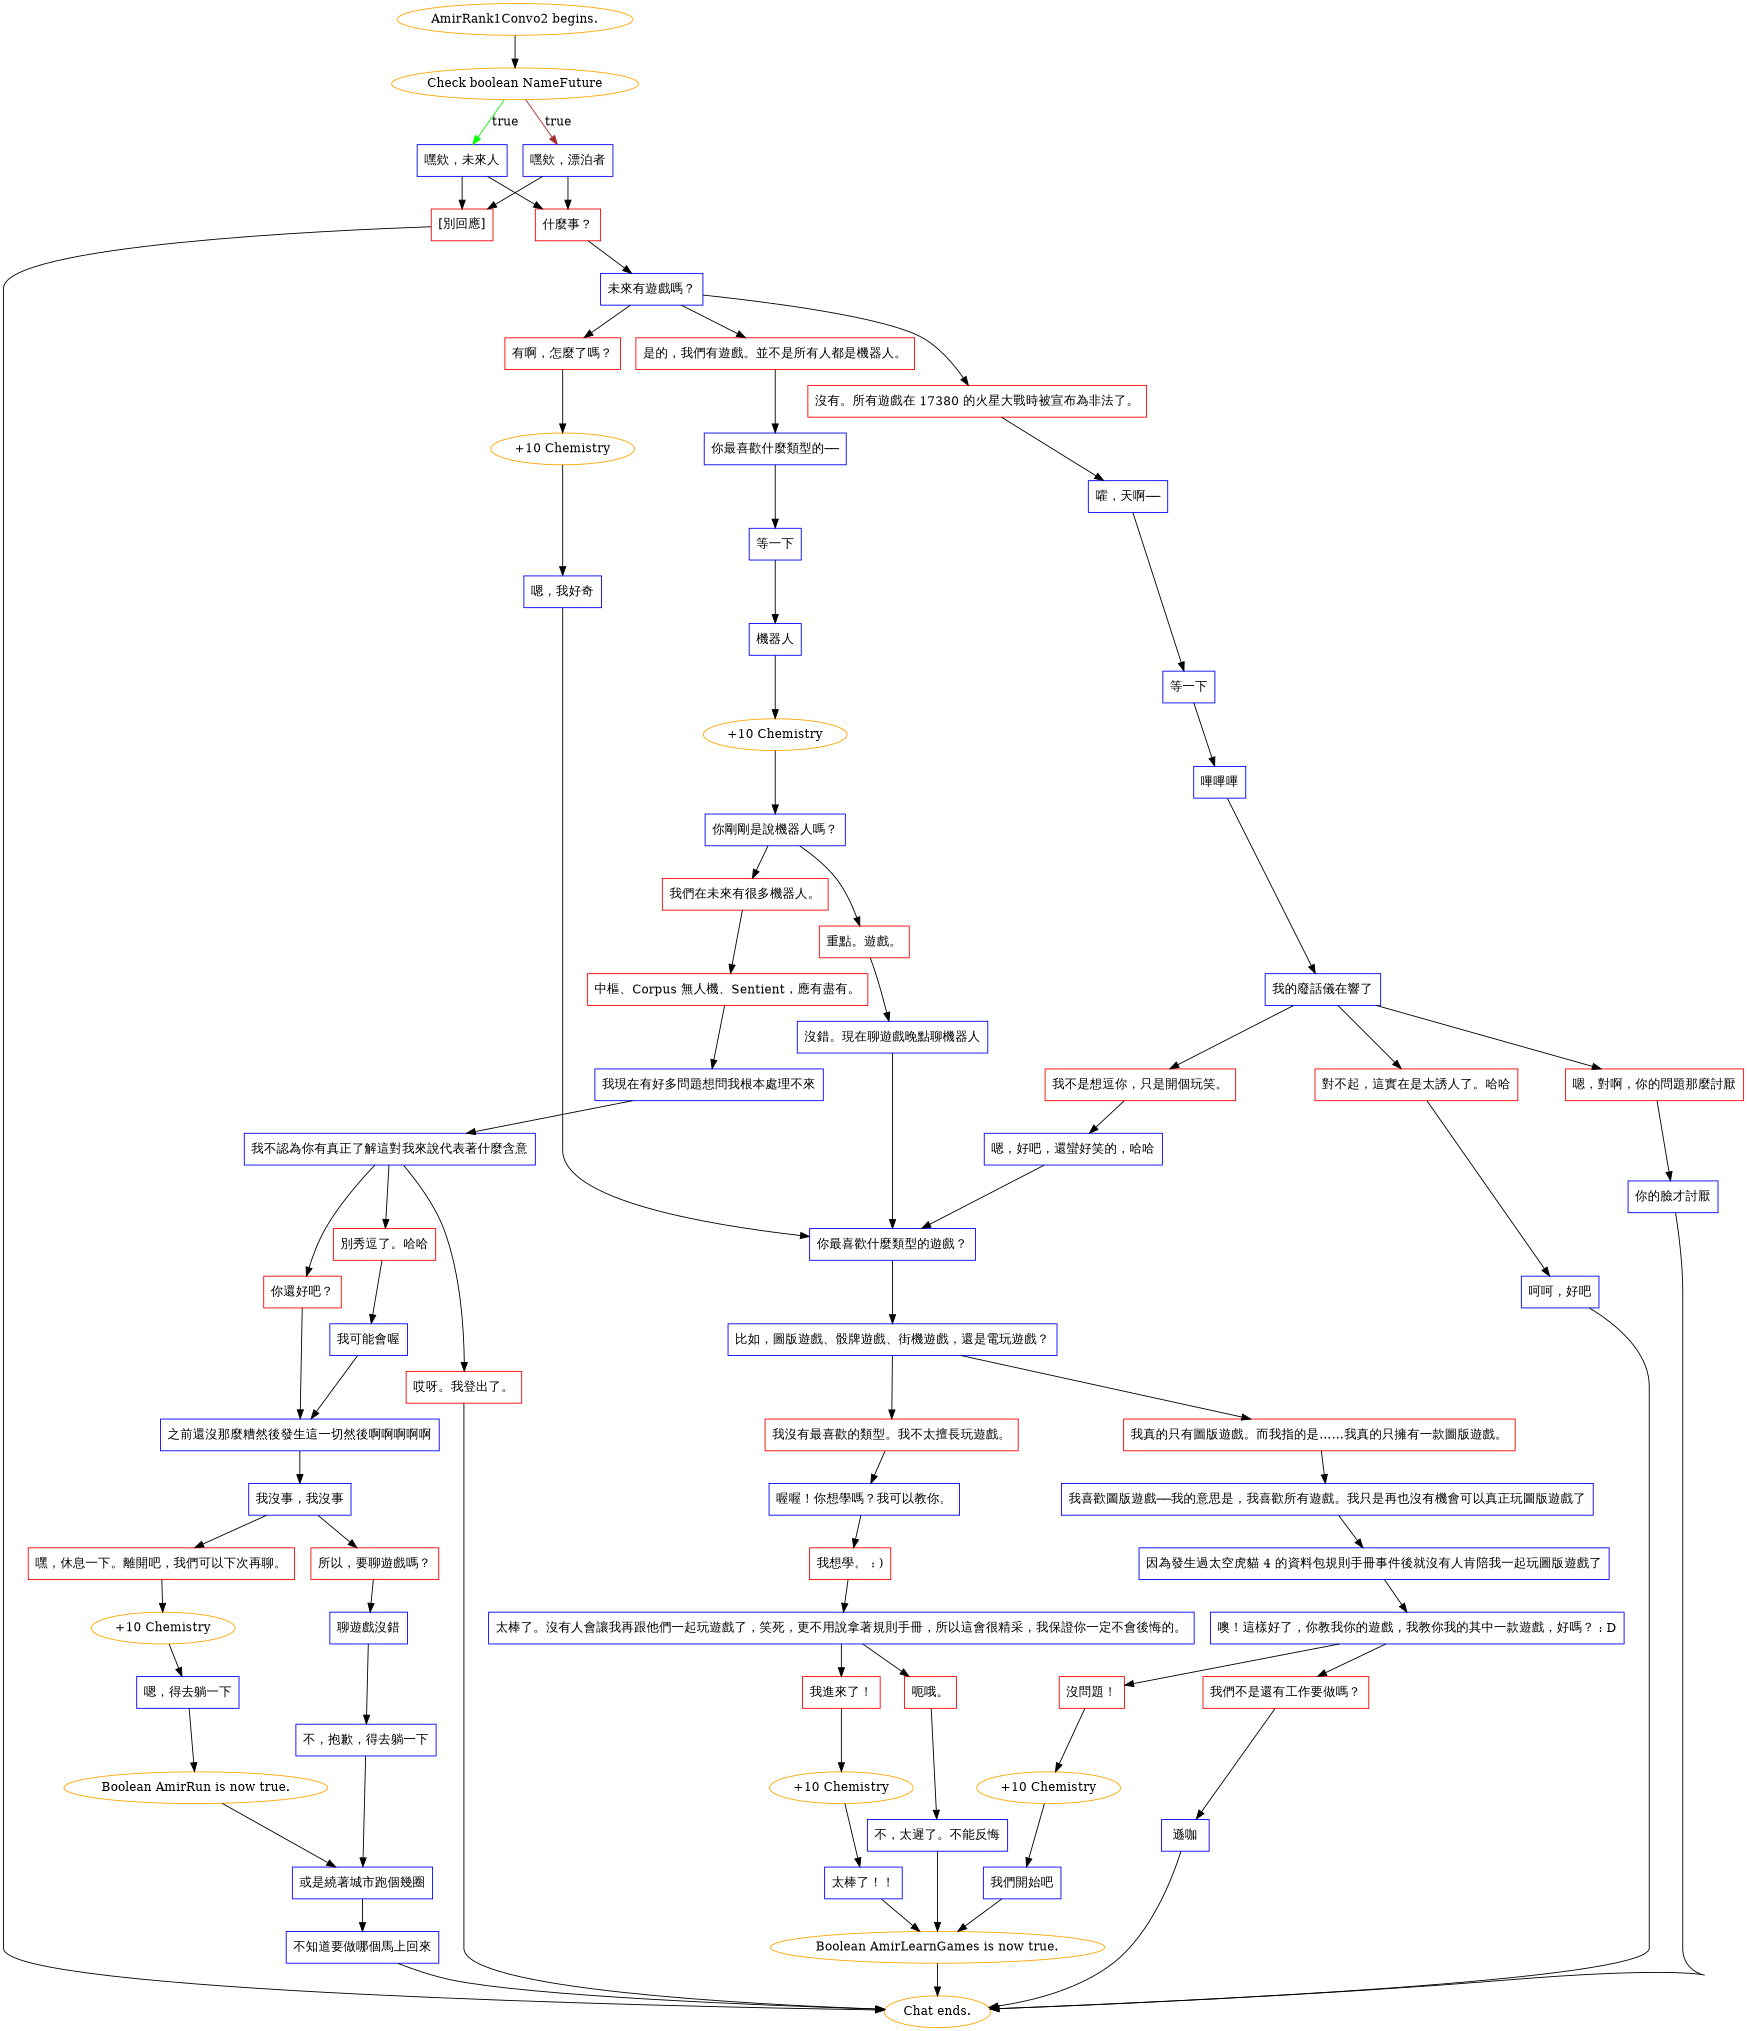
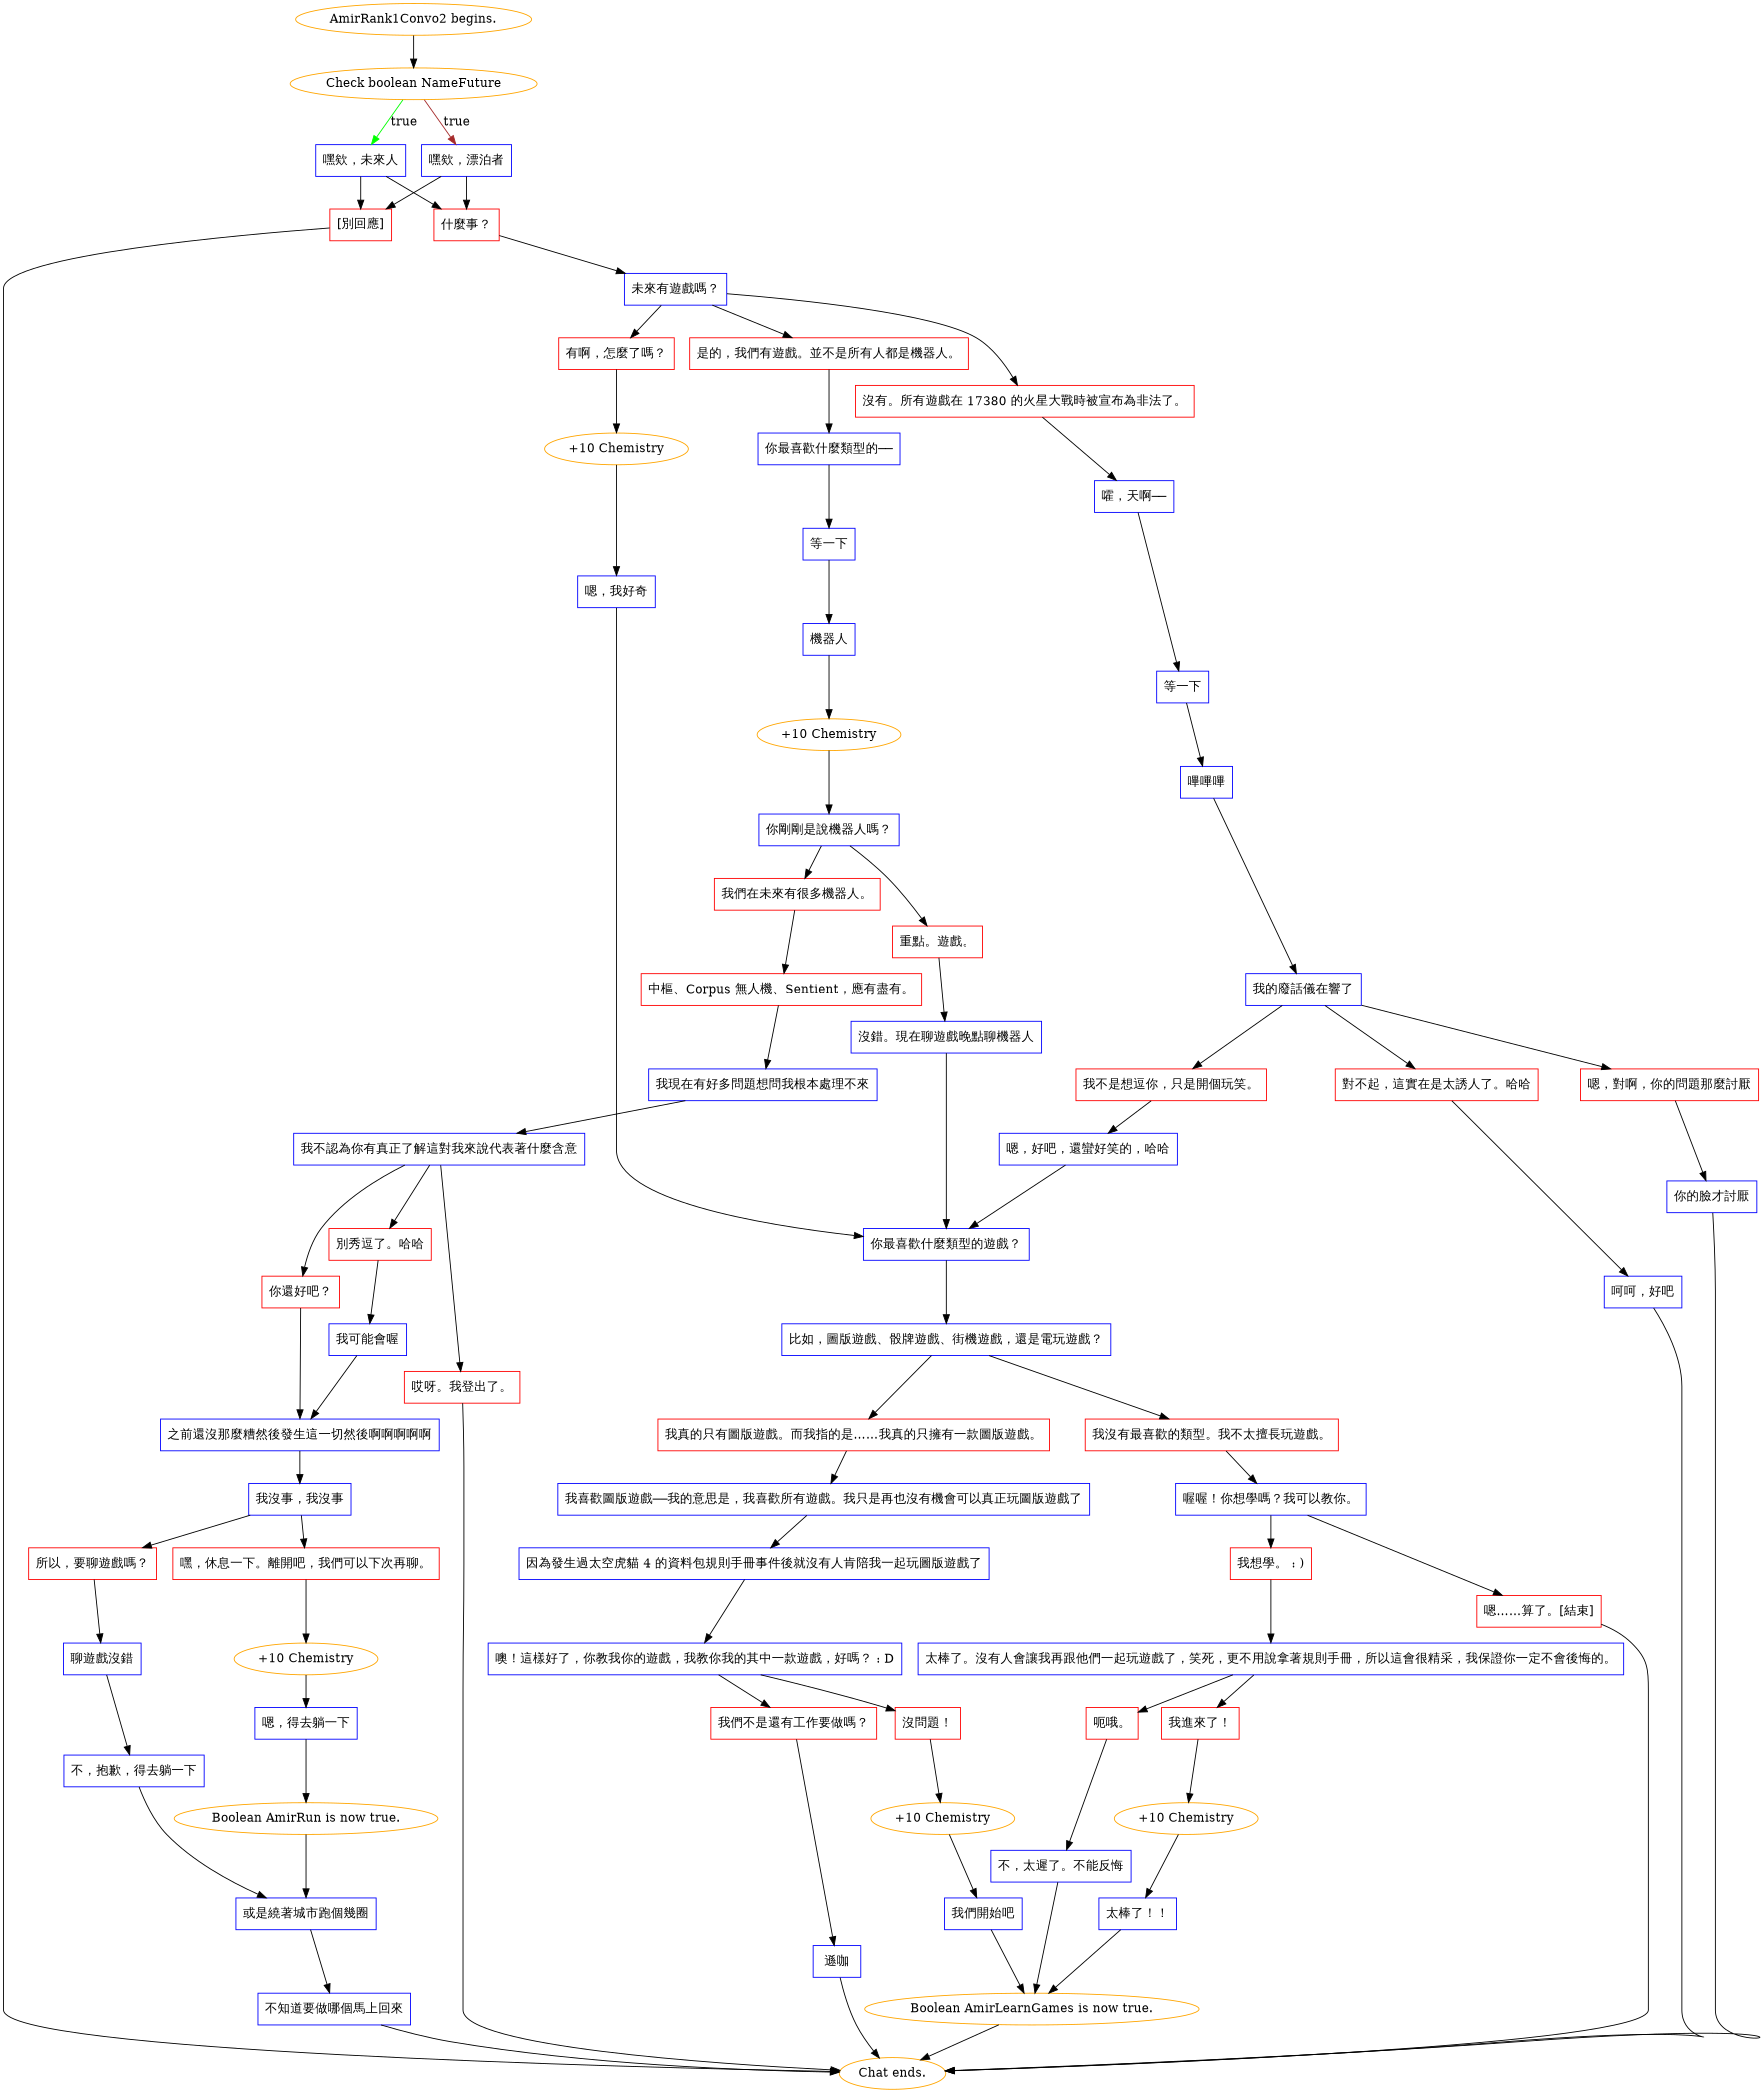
  digraph {
    node [color=blue shape=box]
    "AmirRank1Convo2 begins." [color=orange shape=""]
    n2 [color=orange label="Check boolean NameFuture" shape=""]
    n3 [label="嘿欸，未來人"]
    n4 [label="嘿欸，漂泊者"]
    n5 [color=red label="什麼事？"]
    n6 [color=red label="[別回應]"]
    n7 [label="未來有遊戲嗎？"]
    "Chat ends." [color=orange shape=""]
    n9 [color=red label="沒有。所有遊戲在 17380 的火星大戰時被宣布為非法了。"]
    n10 [color=red label="有啊，怎麼了嗎？"]
    n11 [color=red label="是的，我們有遊戲。並不是所有人都是機器人。"]
    n12 [label="嚯，天啊──"]
    n13 [color=orange label="+10 Chemistry" shape=""]
    n14 [label="你最喜歡什麼類型的──"]
    n15 [label="等一下"]
    n16 [label="嗯，我好奇"]
    n17 [label="等一下"]
    n18 [label="嗶嗶嗶"]
    n19 [label="你最喜歡什麼類型的遊戲？"]
    n20 [label="機器人"]
    n21 [label="我的廢話儀在響了"]
    n22 [label="比如，圖版遊戲、骰牌遊戲、街機遊戲，還是電玩遊戲？"]
    n23 [color=orange label="+10 Chemistry" shape=""]
    n24 [color=red label="嗯，對啊，你的問題那麼討厭"]
    n25 [color=red label="對不起，這實在是太誘人了。哈哈"]
    n26 [color=red label="我不是想逗你，只是開個玩笑。"]
    n27 [color=red label="我真的只有圖版遊戲。而我指的是……我真的只擁有一款圖版遊戲。"]
    n28 [color=red label="我沒有最喜歡的類型。我不太擅長玩遊戲。"]
    n29 [label="你剛剛是說機器人嗎？"]
    n30 [label="你的臉才討厭"]
    n31 [label="呵呵，好吧"]
    n32 [label="嗯，好吧，還蠻好笑的，哈哈"]
    n33 [label="我喜歡圖版遊戲──我的意思是，我喜歡所有遊戲。我只是再也沒有機會可以真正玩圖版遊戲了"]
    n34 [label="喔喔！你想學嗎？我可以教你。"]
    n35 [color=red label="重點。遊戲。"]
    n36 [color=red label="我們在未來有很多機器人。"]
    n37 [label="因為發生過太空虎貓 4 的資料包規則手冊事件後就沒有人肯陪我一起玩圖版遊戲了"]
    n38 [color=red label="我想學。 : )"]
+   n39 [color=red label="嗯……算了。[結束]"]
    n40 [label="沒錯。現在聊遊戲晚點聊機器人"]
    n41 [color=red label="中樞、Corpus 無人機、Sentient，應有盡有。"]
    n42 [label="噢！這樣好了，你教我你的遊戲，我教你我的其中一款遊戲，好嗎？ : D"]
    n43 [label="太棒了。沒有人會讓我再跟他們一起玩遊戲了，笑死，更不用說拿著規則手冊，所以這會很精采，我保證你一定不會後悔的。"]
    n44 [label="我現在有好多問題想問我根本處理不來"]
    n45 [color=red label="沒問題！"]
    n46 [color=red label="我們不是還有工作要做嗎？"]
    n47 [color=red label="呃哦。"]
    n48 [color=red label="我進來了！"]
    n49 [label="我不認為你有真正了解這對我來說代表著什麼含意"]
    n50 [color=orange label="+10 Chemistry" shape=""]
    n51 [label="遜咖"]
    n52 [label="不，太遲了。不能反悔"]
    n53 [color=orange label="+10 Chemistry" shape=""]
    n54 [color=red label="別秀逗了。哈哈"]
    n55 [color=red label="你還好吧？"]
    n56 [color=red label="哎呀。我登出了。"]
    n57 [label="我們開始吧"]
    n58 [color=orange label="Boolean AmirLearnGames is now true." shape=""]
    n59 [label="太棒了！！"]
    n60 [label="我可能會喔"]
    n61 [label="之前還沒那麼糟然後發生這一切然後啊啊啊啊啊"]
    n62 [label="我沒事，我沒事"]
    n63 [color=red label="所以，要聊遊戲嗎？"]
    n64 [color=red label="嘿，休息一下。離開吧，我們可以下次再聊。"]
    n65 [label="聊遊戲沒錯"]
    n66 [color=orange label="+10 Chemistry" shape=""]
    n67 [label="不，抱歉，得去躺一下"]
    n68 [label="嗯，得去躺一下"]
    n69 [label="或是繞著城市跑個幾圈"]
    n70 [color=orange label="Boolean AmirRun is now true." shape=""]
    n71 [label="不知道要做哪個馬上回來"]
    "AmirRank1Convo2 begins." -> n2
    n2 -> n3 [color=green label=true]
    n2 -> n4 [color=brown label=true]
    n3 -> n5
    n3 -> n6
    n4 -> n5
    n4 -> n6
    n5 -> n7
    n6 -> "Chat ends."
    n7 -> n9
    n7 -> n10
    n7 -> n11
    n9 -> n12
    n10 -> n13
    n11 -> n14
    n12 -> n15
    n13 -> n16
    n14 -> n17
    n15 -> n18
    n16 -> n19
    n17 -> n20
    n18 -> n21
    n19 -> n22
    n20 -> n23
    n21 -> n24
    n21 -> n25
    n21 -> n26
    n22 -> n27
    n22 -> n28
    n23 -> n29
    n24 -> n30
    n25 -> n31
    n26 -> n32
    n27 -> n33
    n28 -> n34
    n29 -> n35
    n29 -> n36
    n30 -> "Chat ends."
    n31 -> "Chat ends."
    n32 -> n19
    n33 -> n37
    n34 -> n38
+   n34 -> n39
    n35 -> n40
    n36 -> n41
    n37 -> n42
    n38 -> n43
+   n39 -> "Chat ends."
    n40 -> n19
    n41 -> n44
    n42 -> n45
    n42 -> n46
    n43 -> n47
    n43 -> n48
    n44 -> n49
    n45 -> n50
    n46 -> n51
    n47 -> n52
    n48 -> n53
    n49 -> n54
    n49 -> n55
    n49 -> n56
    n50 -> n57
    n51 -> "Chat ends."
    n52 -> n58
    n53 -> n59
    n54 -> n60
    n55 -> n61
    n56 -> "Chat ends."
    n57 -> n58
    n58 -> "Chat ends."
    n59 -> n58
    n60 -> n61
    n61 -> n62
    n62 -> n63
    n62 -> n64
    n63 -> n65
    n64 -> n66
    n65 -> n67
    n66 -> n68
    n67 -> n69
    n68 -> n70
    n69 -> n71
    n70 -> n69
    n71 -> "Chat ends."
  }
